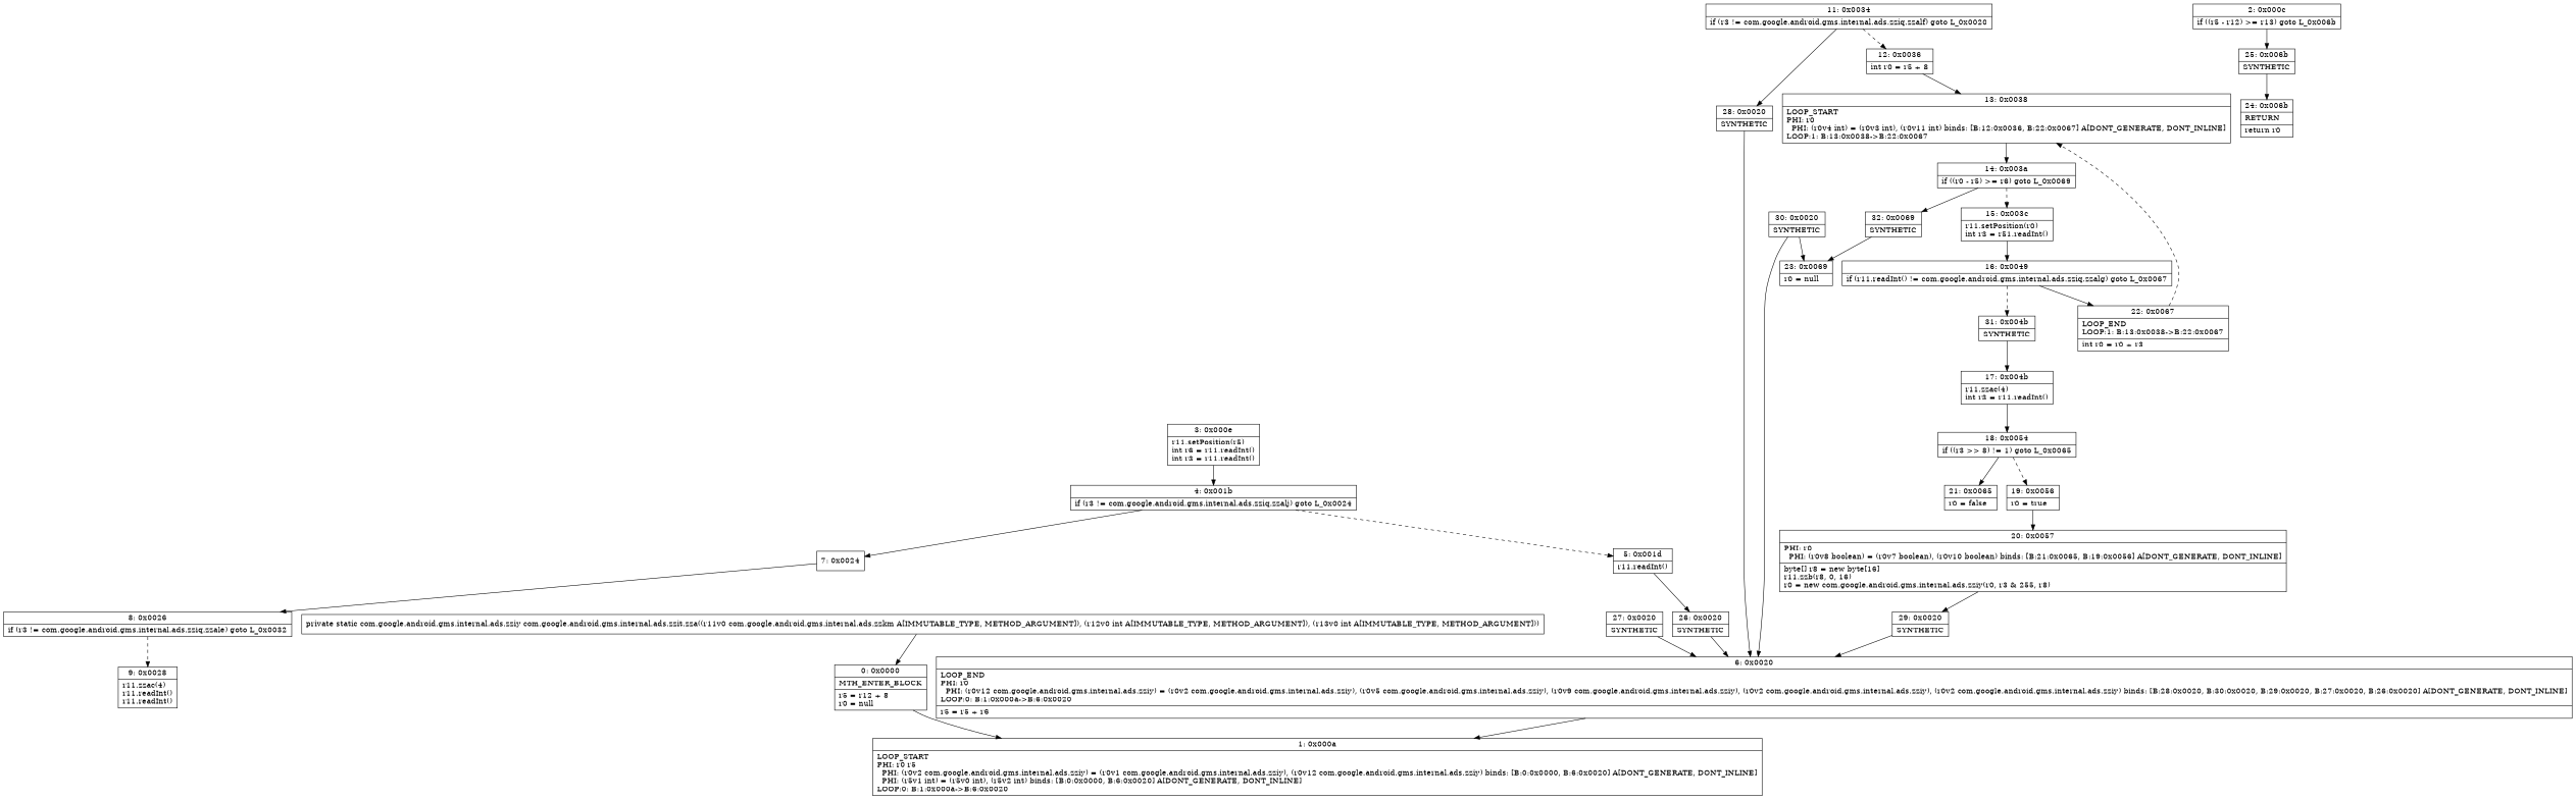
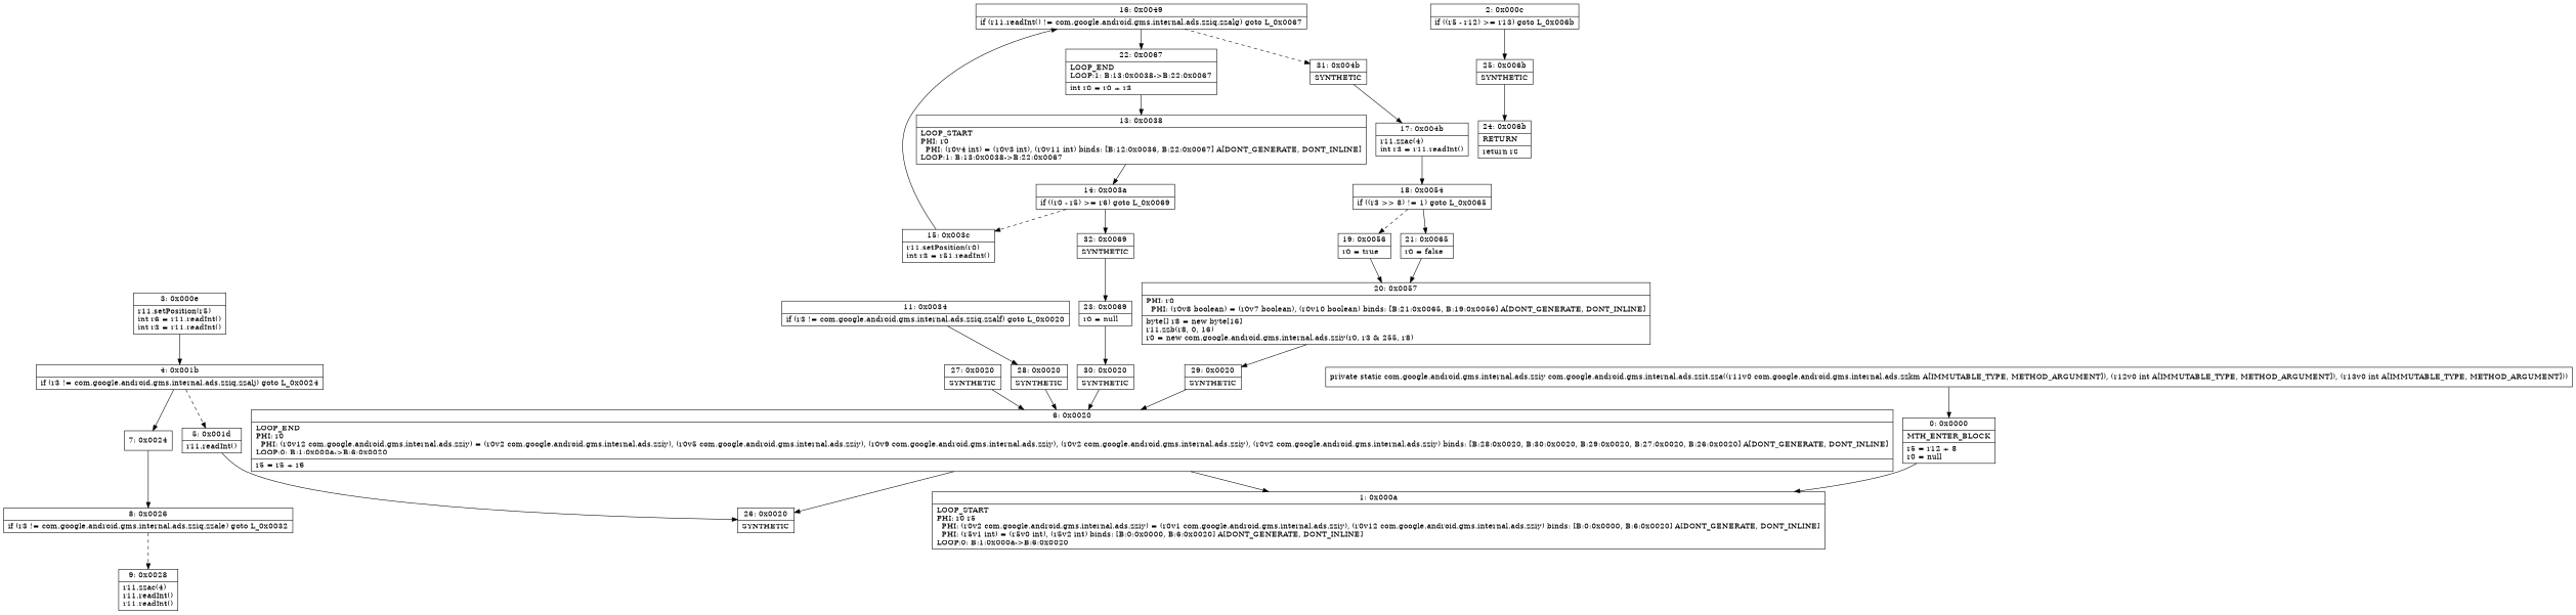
  digraph {
    node [shape=record]
    n1 [label="{0\:\ 0x0000|MTH_ENTER_BLOCK\l|r5 = r12 + 8\lr0 = null\l}"]
    n2 [label="{1\:\ 0x000a|LOOP_START\lPHI: r0 r5 \l  PHI: (r0v2 com.google.android.gms.internal.ads.zziy) = (r0v1 com.google.android.gms.internal.ads.zziy), (r0v12 com.google.android.gms.internal.ads.zziy) binds: [B:0:0x0000, B:6:0x0020] A[DONT_GENERATE, DONT_INLINE]\l  PHI: (r5v1 int) = (r5v0 int), (r5v2 int) binds: [B:0:0x0000, B:6:0x0020] A[DONT_GENERATE, DONT_INLINE]\lLOOP:0: B:1:0x000a\-\>B:6:0x0020\l}"]
    n3 [label="{2\:\ 0x000c|if ((r5 \- r12) \>= r13) goto L_0x006b\l}"]
    n4 [label="{25\:\ 0x006b|SYNTHETIC\l}"]
    n5 [label="{3\:\ 0x000e|r11.setPosition(r5)\lint r6 = r11.readInt()\lint r3 = r11.readInt()\l}"]
    n6 [label="{4\:\ 0x001b|if (r3 != com.google.android.gms.internal.ads.zziq.zzalj) goto L_0x0024\l}"]
    n7 [label="{24\:\ 0x006b|RETURN\l|return r0\l}"]
    n8 [label="{5\:\ 0x001d|r11.readInt()\l}"]
    n9 [label="{7\:\ 0x0024}"]
    n10 [label="{26\:\ 0x0020|SYNTHETIC\l}"]
    n11 [label="{8\:\ 0x0026|if (r3 != com.google.android.gms.internal.ads.zziq.zzale) goto L_0x0032\l}"]
    n12 [label="{6\:\ 0x0020|LOOP_END\lPHI: r0 \l  PHI: (r0v12 com.google.android.gms.internal.ads.zziy) = (r0v2 com.google.android.gms.internal.ads.zziy), (r0v5 com.google.android.gms.internal.ads.zziy), (r0v9 com.google.android.gms.internal.ads.zziy), (r0v2 com.google.android.gms.internal.ads.zziy), (r0v2 com.google.android.gms.internal.ads.zziy) binds: [B:28:0x0020, B:30:0x0020, B:29:0x0020, B:27:0x0020, B:26:0x0020] A[DONT_GENERATE, DONT_INLINE]\lLOOP:0: B:1:0x000a\-\>B:6:0x0020\l|r5 = r5 + r6\l}"]
    n13 [label="{9\:\ 0x0028|r11.zzac(4)\lr11.readInt()\lr11.readInt()\l}"]
    n14 [label="{27\:\ 0x0020|SYNTHETIC\l}"]
    n15 [label="{11\:\ 0x0034|if (r3 != com.google.android.gms.internal.ads.zziq.zzalf) goto L_0x0020\l}"]
-   n16 [label="{12\:\ 0x0036|int r0 = r5 + 8\l}"]
    n17 [label="{28\:\ 0x0020|SYNTHETIC\l}"]
    n18 [label="{13\:\ 0x0038|LOOP_START\lPHI: r0 \l  PHI: (r0v4 int) = (r0v3 int), (r0v11 int) binds: [B:12:0x0036, B:22:0x0067] A[DONT_GENERATE, DONT_INLINE]\lLOOP:1: B:13:0x0038\-\>B:22:0x0067\l}"]
    n19 [label="{14\:\ 0x003a|if ((r0 \- r5) \>= r6) goto L_0x0069\l}"]
    n20 [label="{15\:\ 0x003c|r11.setPosition(r0)\lint r3 = r51.readInt()\l}"]
    n21 [label="{32\:\ 0x0069|SYNTHETIC\l}"]
    n22 [label="{16\:\ 0x0049|if (r11.readInt() != com.google.android.gms.internal.ads.zziq.zzalg) goto L_0x0067\l}"]
    n23 [label="{23\:\ 0x0069|r0 = null\l}"]
    n24 [label="{22\:\ 0x0067|LOOP_END\lLOOP:1: B:13:0x0038\-\>B:22:0x0067\l|int r0 = r0 + r3\l}"]
    n25 [label="{31\:\ 0x004b|SYNTHETIC\l}"]
    n26 [label="{17\:\ 0x004b|r11.zzac(4)\lint r3 = r11.readInt()\l}"]
    n27 [label="{18\:\ 0x0054|if ((r3 \>\> 8) != 1) goto L_0x0065\l}"]
    n28 [label="{19\:\ 0x0056|r0 = true\l}"]
    n29 [label="{21\:\ 0x0065|r0 = false\l}"]
    n30 [label="{20\:\ 0x0057|PHI: r0 \l  PHI: (r0v8 boolean) = (r0v7 boolean), (r0v10 boolean) binds: [B:21:0x0065, B:19:0x0056] A[DONT_GENERATE, DONT_INLINE]\l|byte[] r8 = new byte[16]\lr11.zzb(r8, 0, 16)\lr0 = new com.google.android.gms.internal.ads.zziy(r0, r3 & 255, r8)\l}"]
    n31 [label="{29\:\ 0x0020|SYNTHETIC\l}"]
    n32 [label="{30\:\ 0x0020|SYNTHETIC\l}"]
    n33 [label="{private static com.google.android.gms.internal.ads.zziy com.google.android.gms.internal.ads.zzit.zza((r11v0 com.google.android.gms.internal.ads.zzkm A[IMMUTABLE_TYPE, METHOD_ARGUMENT]), (r12v0 int A[IMMUTABLE_TYPE, METHOD_ARGUMENT]), (r13v0 int A[IMMUTABLE_TYPE, METHOD_ARGUMENT])) }"]
    n1 -> n2
    n3 -> n4
    n4 -> n7
    n5 -> n6
    n6 -> n8 [style=dashed]
    n6 -> n9
    n8 -> n10
    n9 -> n11
-   n10 -> n12
+   n12 -> n10
    n11 -> n13 [style=dashed]
    n12 -> n2
    n14 -> n12
-   n15 -> n16 [style=dashed]
    n15 -> n17
-   n16 -> n18
    n17 -> n12
    n18 -> n19
    n19 -> n20 [style=dashed]
    n19 -> n21
    n20 -> n22
    n21 -> n23
    n22 -> n24
    n22 -> n25 [style=dashed]
-   n32 -> n23
-   n24 -> n18 [style=dashed]
+   n23 -> n32
+   n24 -> n18
    n25 -> n26
    n26 -> n27
    n27 -> n28 [style=dashed]
    n27 -> n29
    n28 -> n30
+   n29 -> n30
    n30 -> n31
    n31 -> n12
    n32 -> n12
    n33 -> n1
  }
